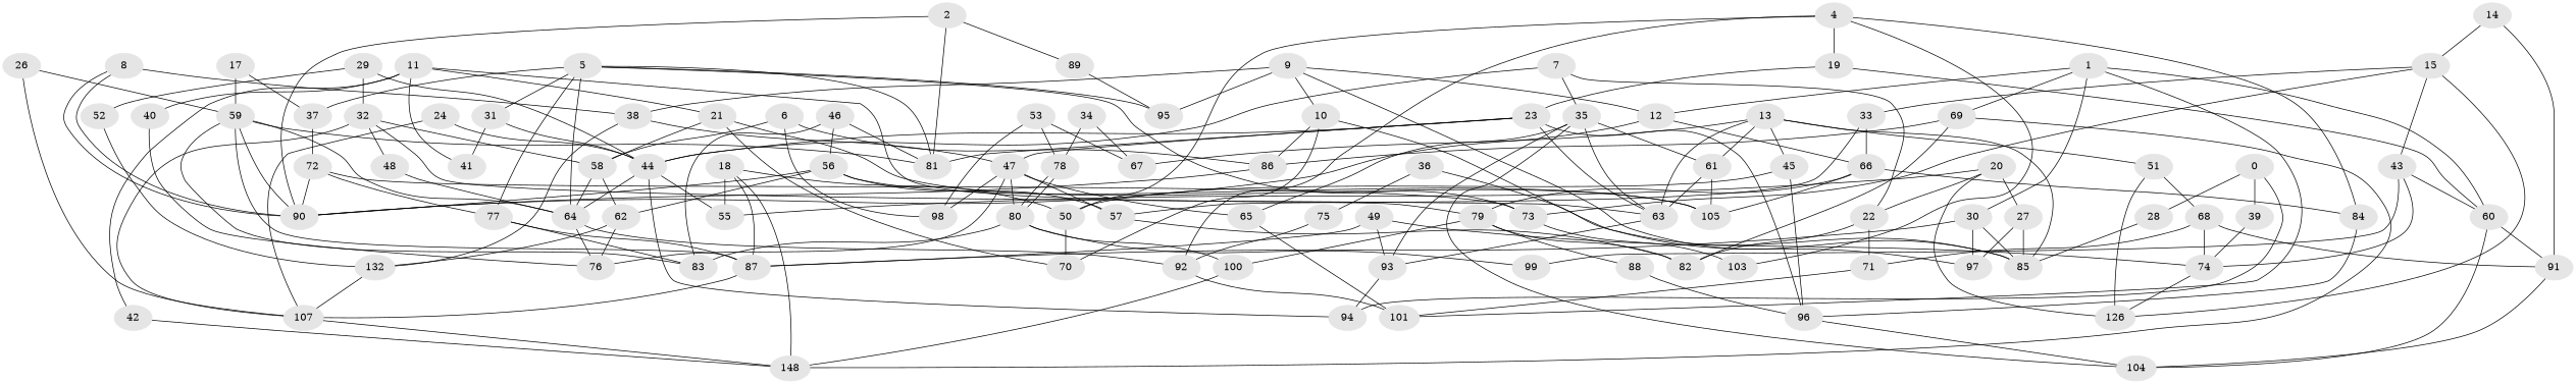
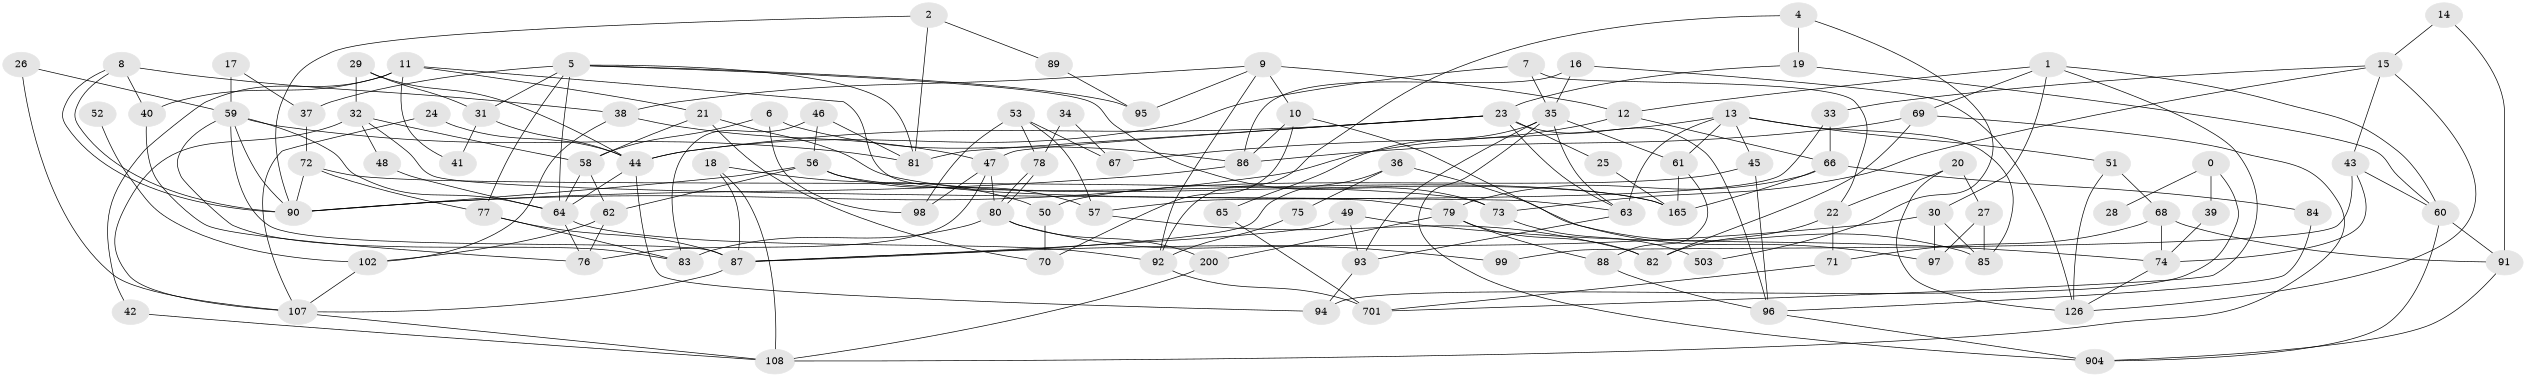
  graph {
    node [color=gray90 style=filled]
    1
    12
    30
    60
    69
-   101
+   101 [label=701]
    90
    66
    85
    97
    87
    91
-   104
+   104 [label=904]
    86
-   108 [label=148]
+   108
    82
    2
    81
    89
    95
    n21 [label=0]
    28
    39
    94
    74
    4
    19
    50
    84
    92
-   103
+   103 [label=503]
    23
    70
    96
    5
    31
    37
    64
    73
    77
    44
    41
    72
    76
    83
    6
    58
    98
    62
    7
    22
    35
    71
    61
    63
    65
    93
-   55
    8
    38
    40
    47
-   102 [label=132]
+   102
    9
    10
    11
    21
    42
    79
-   105
+   105 [label=165]
    88
-   100
+   100 [label=200]
    13
    45
    51
    67
    n77 [label=126]
    68
    14
    15
    33
    43
    57
    99
+   16
    17
    59
    18
    107
+   25
    20
    27
    80
    24
    26
    29
    32
    52
    48
    34
    78
    36
    75
    46
    56
    49
    53
    1 -- 12
    1 -- 30
    1 -- 60
    1 -- 69
    1 -- 101
    12 -- 90
    12 -- 66
    30 -- 85
    30 -- 97
    30 -- 87
    60 -- 91
    60 -- 104
    69 -- 86
    69 -- 108
    69 -- 82
    66 -- 84
    66 -- 79
    66 -- 105
    87 -- 107
    91 -- 104
    86 -- 90
    2 -- 90
    2 -- 81
    2 -- 89
    89 -- 95
    n21 -- 28
    n21 -- 39
    n21 -- 94
-   28 -- 85
    39 -- 74
    74 -- n77
    4 -- 19
-   4 -- 50
-   4 -- 84
    4 -- 92
    4 -- 103
    19 -- 60
    19 -- 23
    50 -- 70
    84 -- 96
    92 -- 101
    23 -- 81
    23 -- 96
    23 -- 44
    23 -- 63
    23 -- 47
+   23 -- 25
    96 -- 104
    5 -- 81
    5 -- 95
    5 -- 31
    5 -- 37
    5 -- 64
    5 -- 73
    5 -- 77
    31 -- 44
    31 -- 41
    37 -- 72
    64 -- 92
    64 -- 76
    73 -- 103
    77 -- 87
    77 -- 83
    44 -- 94
    44 -- 64
-   44 -- 55
    72 -- 90
    72 -- 73
    72 -- 77
    6 -- 86
    6 -- 58
    6 -- 98
    58 -- 64
    58 -- 62
    62 -- 76
    62 -- 102
    7 -- 44
    7 -- 22
    7 -- 35
    22 -- 82
    22 -- 71
    35 -- 104
    35 -- 61
    35 -- 63
    35 -- 65
    35 -- 93
    71 -- 101
    61 -- 105
-   61 -- 63
+   61 -- 88
    63 -- 93
    65 -- 101
    93 -- 94
    8 -- 90
    8 -- 90
    8 -- 38
+   8 -- 40
    38 -- 47
    38 -- 102
    40 -- 76
    47 -- 76
    47 -- 98
-   47 -- 65
    47 -- 80
    102 -- 107
    9 -- 12
-   9 -- 85
+   9 -- 92
    9 -- 95
    9 -- 38
    9 -- 10
    10 -- 97
    10 -- 86
    10 -- 70
    11 -- 41
    11 -- 40
    11 -- 21
    11 -- 42
    11 -- 79
    21 -- 70
    21 -- 58
    21 -- 105
    42 -- 108
    79 -- 82
    79 -- 88
    79 -- 100
    88 -- 96
    100 -- 108
    13 -- 85
    13 -- 61
    13 -- 63
    13 -- 45
    13 -- 51
    13 -- 67
    45 -- 50
    45 -- 96
    51 -- n77
    51 -- 68
    68 -- 91
    68 -- 74
    68 -- 71
    14 -- 91
    14 -- 15
    15 -- 73
    15 -- n77
    15 -- 33
    15 -- 43
    33 -- 66
    33 -- 57
    43 -- 60
    43 -- 74
    43 -- 99
    57 -- 82
+   16 -- 86
+   16 -- 35
+   16 -- n77
    17 -- 37
    17 -- 59
    59 -- 90
    59 -- 87
    59 -- 81
    59 -- 64
    59 -- 83
    18 -- 87
    18 -- 108
    18 -- 50
-   18 -- 55
    107 -- 108
+   25 -- 105
    20 -- 22
-   20 -- 55
    20 -- n77
    20 -- 27
    27 -- 85
    27 -- 97
    80 -- 83
    80 -- 100
    80 -- 99
    24 -- 44
    24 -- 107
    26 -- 59
    26 -- 107
    29 -- 44
    29 -- 32
-   29 -- 52
+   29 -- 31
    32 -- 58
    32 -- 63
    32 -- 107
    32 -- 48
    52 -- 102
    48 -- 64
    34 -- 67
    34 -- 78
    78 -- 80
    78 -- 80
    36 -- 85
+   36 -- 87
    36 -- 75
    75 -- 92
    46 -- 81
    46 -- 83
    46 -- 56
    56 -- 90
    56 -- 62
    56 -- 105
    56 -- 57
    49 -- 87
    49 -- 74
    49 -- 93
    53 -- 98
    53 -- 67
-   47 -- 57
+   53 -- 57
    53 -- 78
  }
